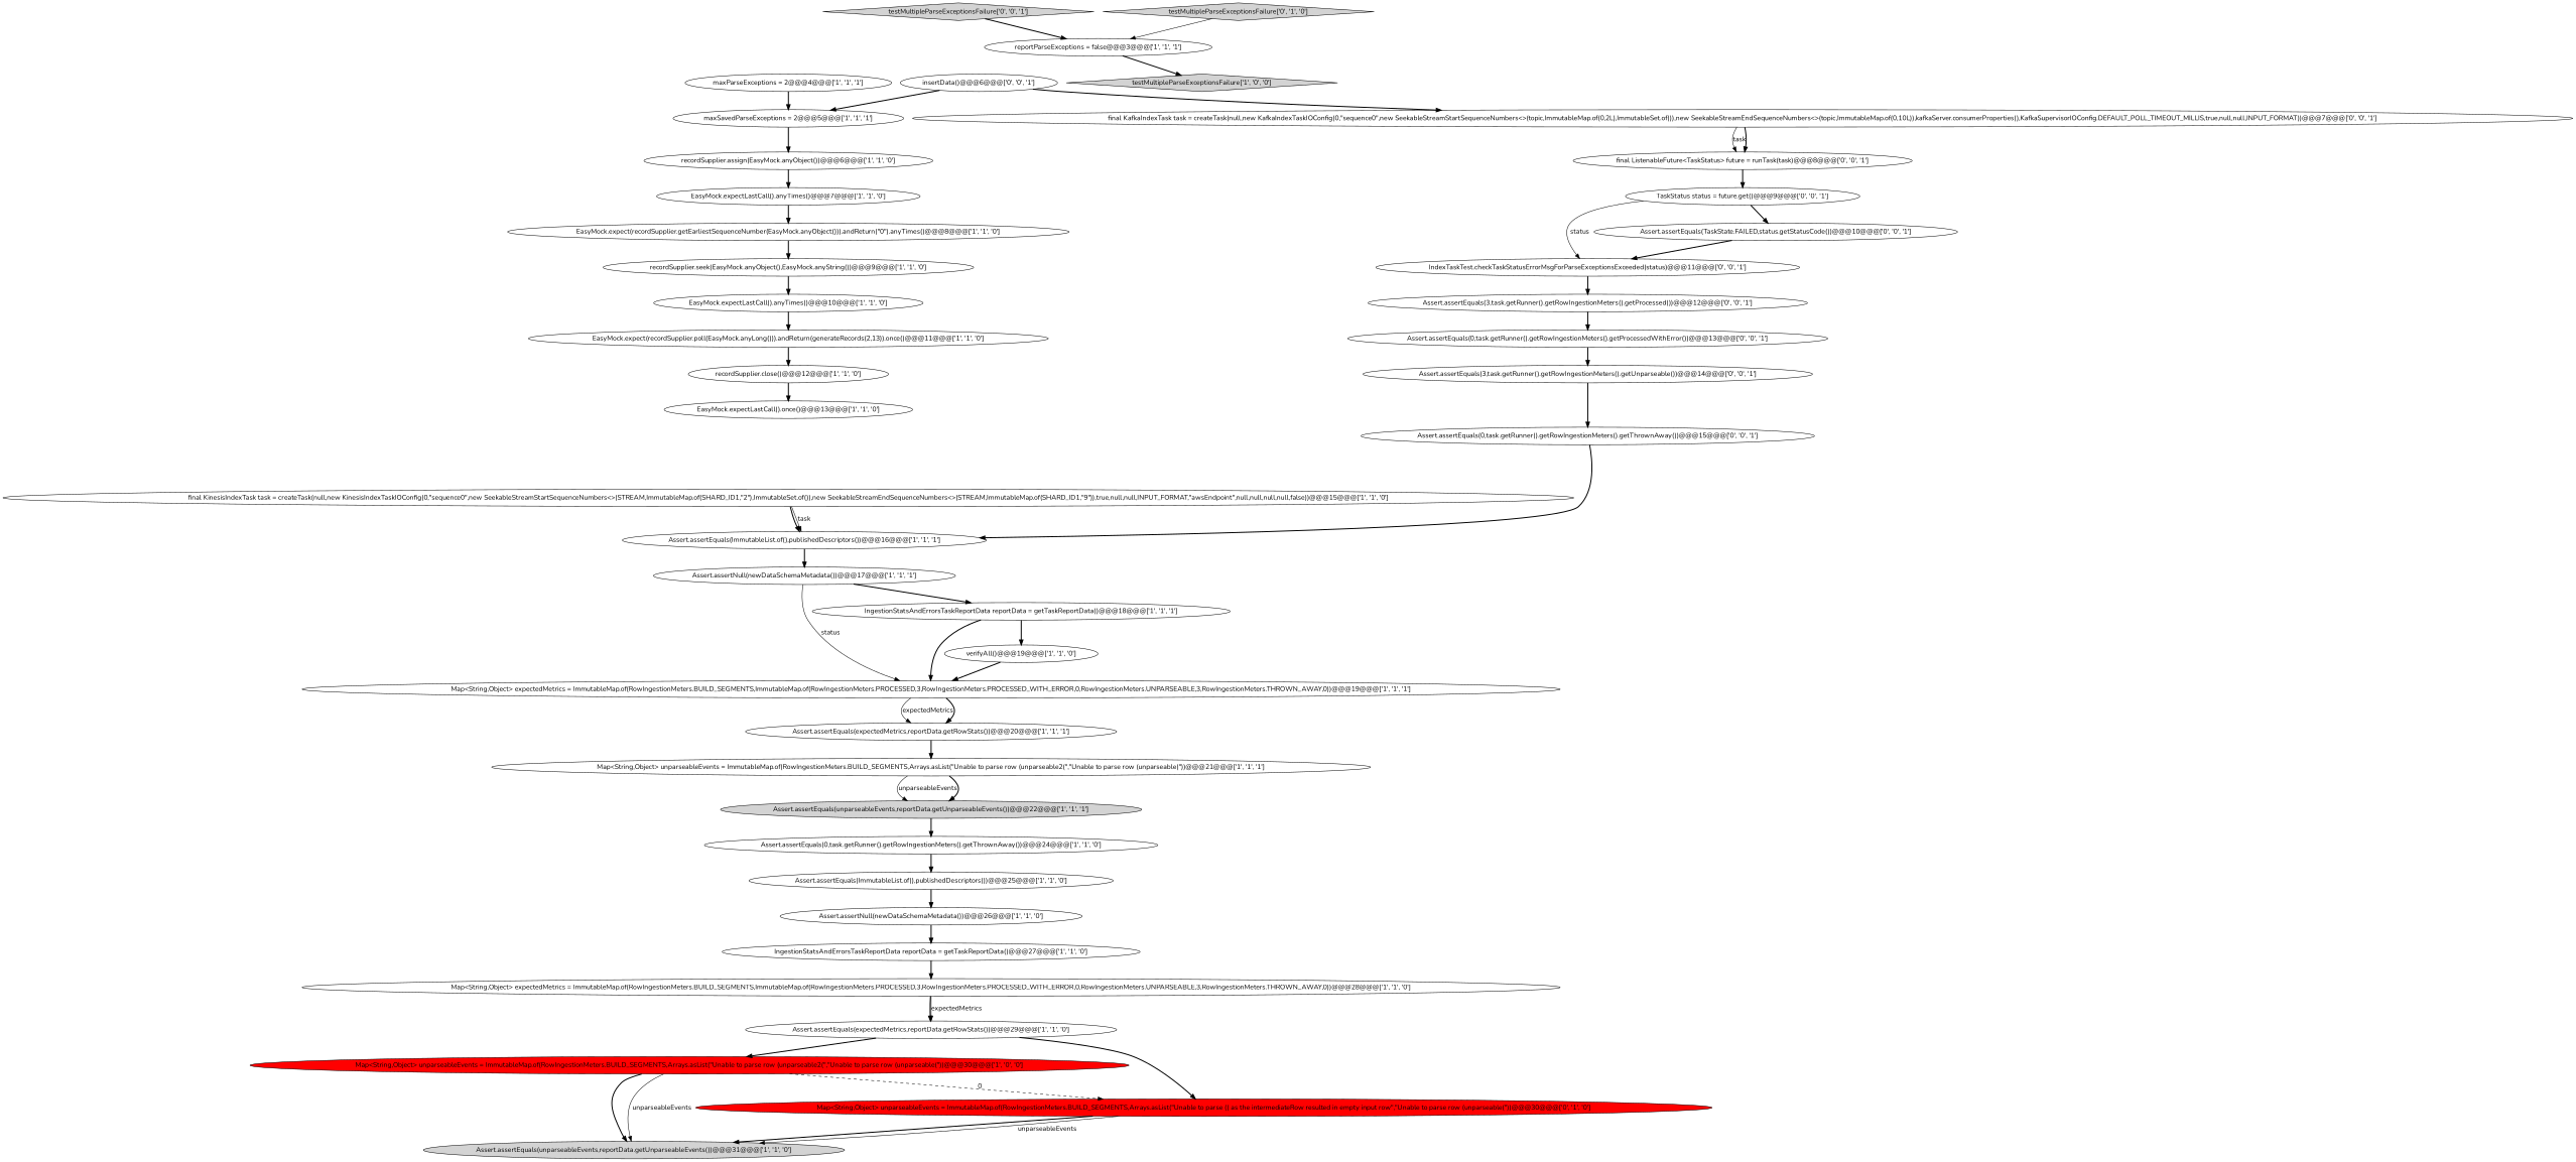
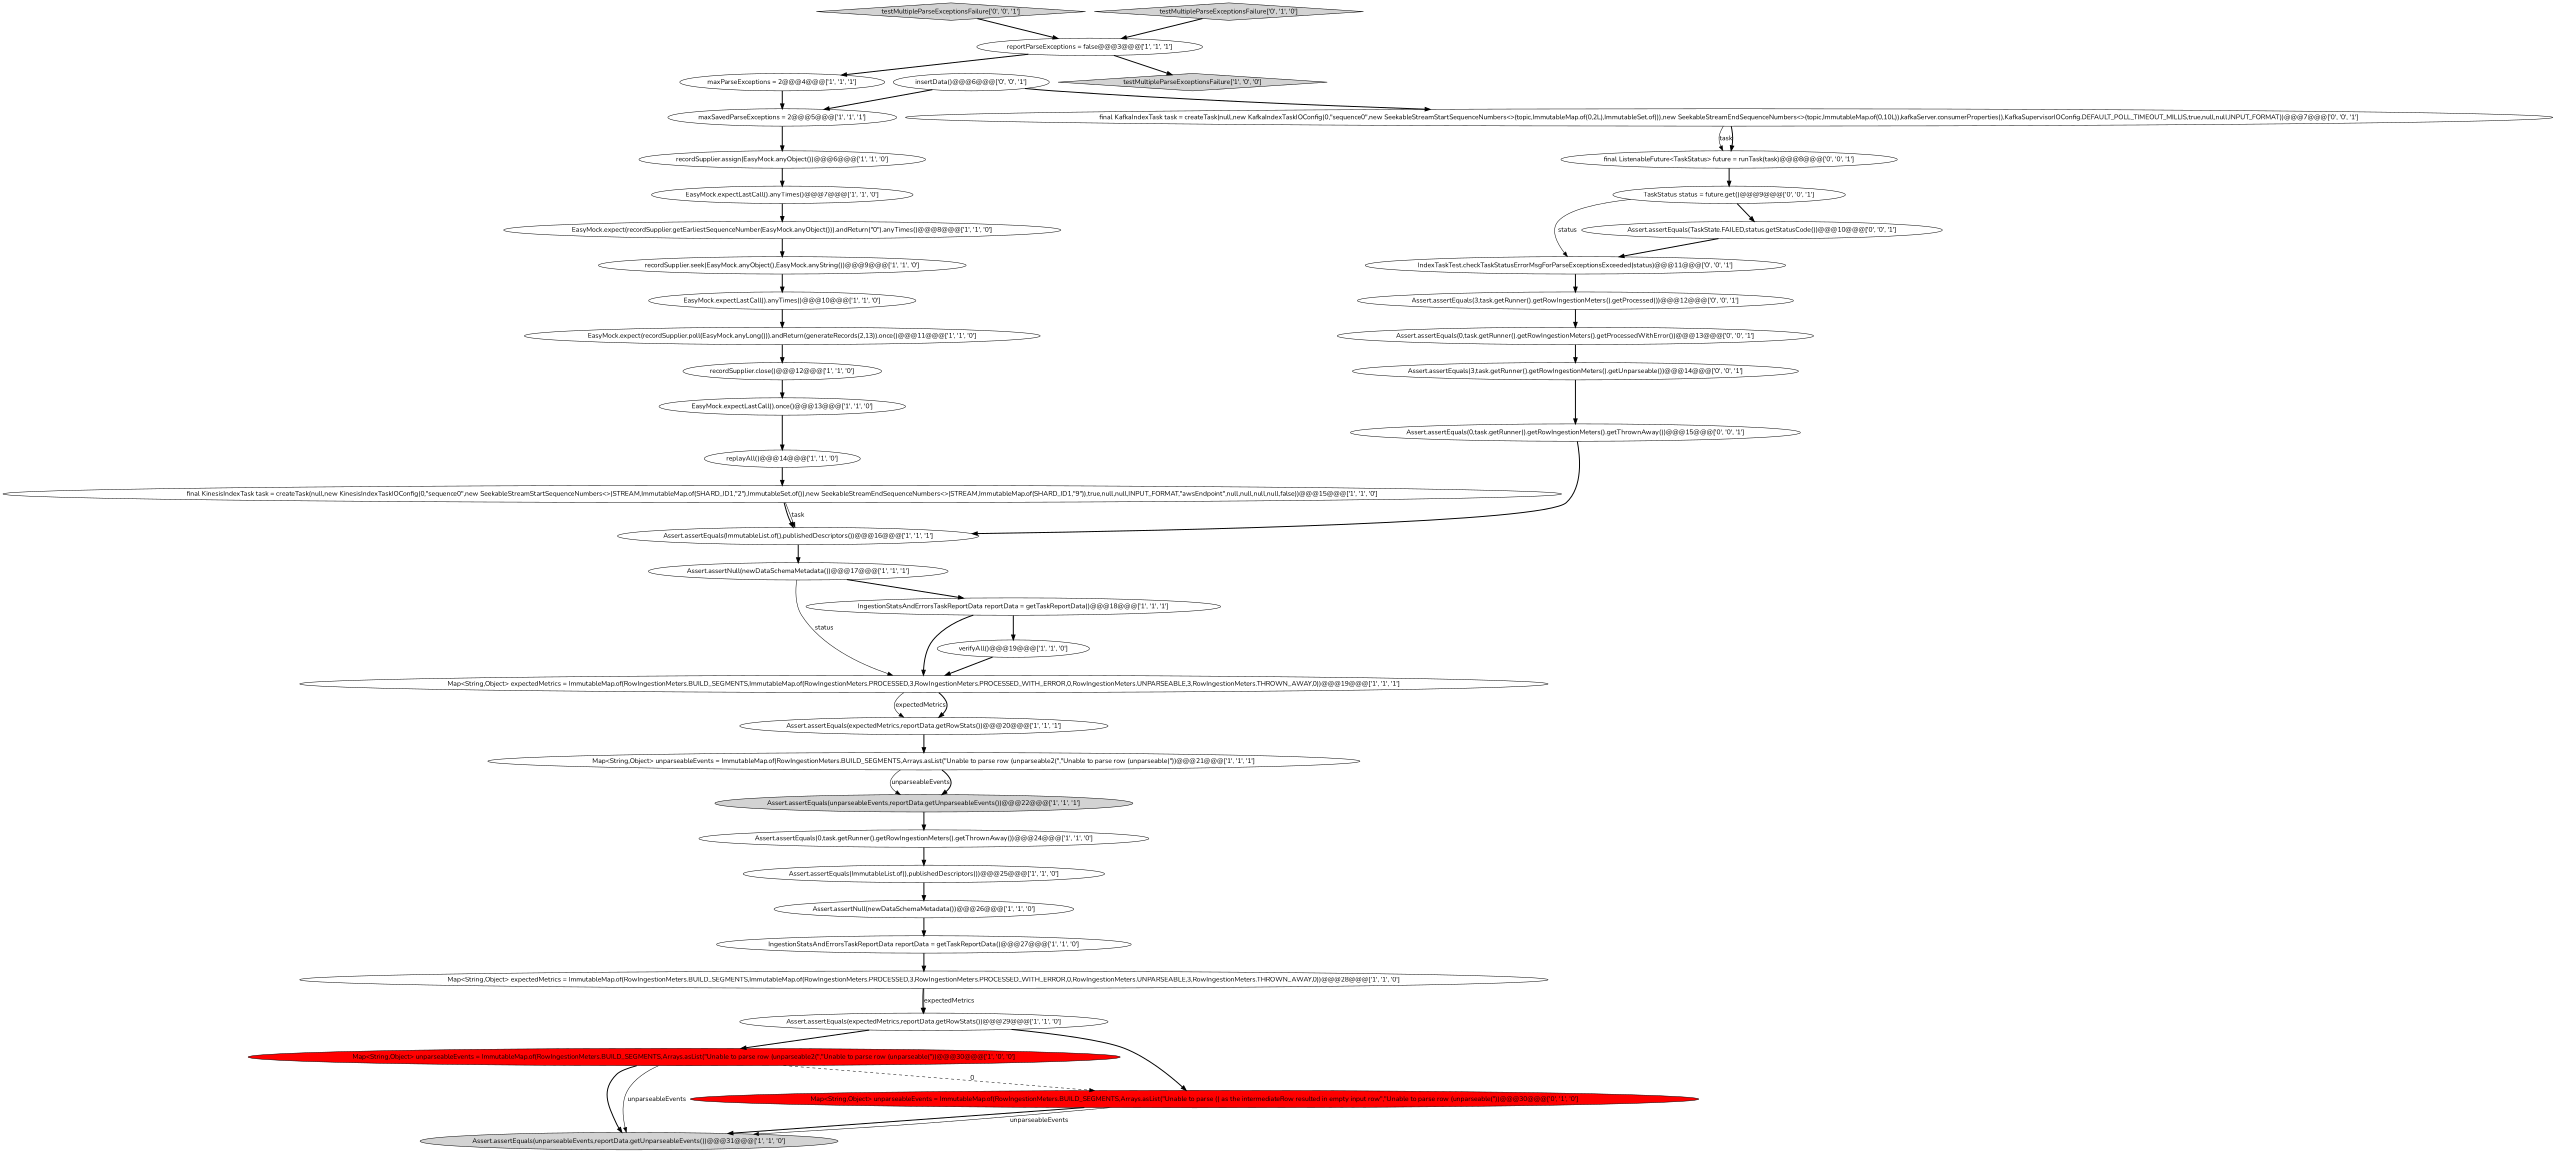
  digraph {
    fontname=Nunito
    node [fillcolor=white fontname=Nunito shape=ellipse style=filled]
    edge [fontname=Nunito style=bold]
    n1 [label="EasyMock.expect(recordSupplier.poll(EasyMock.anyLong())).andReturn(generateRecords(2,13)).once()@@@11@@@['1', '1', '0']"]
    n2 [label="recordSupplier.close()@@@12@@@['1', '1', '0']"]
    n3 [label="EasyMock.expectLastCall().once()@@@13@@@['1', '1', '0']"]
    n4 [label="final KinesisIndexTask task = createTask(null,new KinesisIndexTaskIOConfig(0,\"sequence0\",new SeekableStreamStartSequenceNumbers<>(STREAM,ImmutableMap.of(SHARD_ID1,\"2\"),ImmutableSet.of()),new SeekableStreamEndSequenceNumbers<>(STREAM,ImmutableMap.of(SHARD_ID1,\"9\")),true,null,null,INPUT_FORMAT,\"awsEndpoint\",null,null,null,null,false))@@@15@@@['1', '1', '0']"]
    n5 [label="Assert.assertEquals(ImmutableList.of(),publishedDescriptors())@@@16@@@['1', '1', '1']"]
    n6 [label="Assert.assertNull(newDataSchemaMetadata())@@@17@@@['1', '1', '1']"]
    n7 [label="Assert.assertEquals(0,task.getRunner().getRowIngestionMeters().getProcessedWithError())@@@13@@@['0', '0', '1']"]
    n8 [label="Assert.assertEquals(3,task.getRunner().getRowIngestionMeters().getUnparseable())@@@14@@@['0', '0', '1']"]
    n9 [label="Assert.assertEquals(0,task.getRunner().getRowIngestionMeters().getThrownAway())@@@15@@@['0', '0', '1']"]
    n10 [label="Assert.assertEquals(expectedMetrics,reportData.getRowStats())@@@20@@@['1', '1', '1']"]
    n11 [label="Map<String,Object> unparseableEvents = ImmutableMap.of(RowIngestionMeters.BUILD_SEGMENTS,Arrays.asList(\"Unable to parse row (unparseable2(\",\"Unable to parse row (unparseable(\"))@@@21@@@['1', '1', '1']"]
    n12 [fillcolor=lightgray label="Assert.assertEquals(unparseableEvents,reportData.getUnparseableEvents())@@@22@@@['1', '1', '1']"]
    n13 [label="IngestionStatsAndErrorsTaskReportData reportData = getTaskReportData()@@@27@@@['1', '1', '0']"]
    n14 [label="Map<String,Object> expectedMetrics = ImmutableMap.of(RowIngestionMeters.BUILD_SEGMENTS,ImmutableMap.of(RowIngestionMeters.PROCESSED,3,RowIngestionMeters.PROCESSED_WITH_ERROR,0,RowIngestionMeters.UNPARSEABLE,3,RowIngestionMeters.THROWN_AWAY,0))@@@28@@@['1', '1', '0']"]
    n15 [label="Assert.assertEquals(expectedMetrics,reportData.getRowStats())@@@29@@@['1', '1', '0']"]
    n16 [label="Map<String,Object> expectedMetrics = ImmutableMap.of(RowIngestionMeters.BUILD_SEGMENTS,ImmutableMap.of(RowIngestionMeters.PROCESSED,3,RowIngestionMeters.PROCESSED_WITH_ERROR,0,RowIngestionMeters.UNPARSEABLE,3,RowIngestionMeters.THROWN_AWAY,0))@@@19@@@['1', '1', '1']"]
    n17 [label="maxParseExceptions = 2@@@4@@@['1', '1', '1']"]
    n18 [label="maxSavedParseExceptions = 2@@@5@@@['1', '1', '1']"]
    n19 [label="recordSupplier.assign(EasyMock.anyObject())@@@6@@@['1', '1', '0']"]
    n20 [label="IndexTaskTest.checkTaskStatusErrorMsgForParseExceptionsExceeded(status)@@@11@@@['0', '0', '1']"]
    n21 [label="Assert.assertEquals(3,task.getRunner().getRowIngestionMeters().getProcessed())@@@12@@@['0', '0', '1']"]
+   n22 [label="replayAll()@@@14@@@['1', '1', '0']"]
    n23 [label="Assert.assertEquals(ImmutableList.of(),publishedDescriptors())@@@25@@@['1', '1', '0']"]
    n24 [label="Assert.assertNull(newDataSchemaMetadata())@@@26@@@['1', '1', '0']"]
    n25 [label="Assert.assertEquals(0,task.getRunner().getRowIngestionMeters().getThrownAway())@@@24@@@['1', '1', '0']"]
    n26 [label="EasyMock.expectLastCall().anyTimes()@@@10@@@['1', '1', '0']"]
    n27 [fillcolor=lightgray label="testMultipleParseExceptionsFailure['0', '0', '1']" shape=diamond]
    n28 [label="reportParseExceptions = false@@@3@@@['1', '1', '1']"]
    n29 [fillcolor=lightgray label="testMultipleParseExceptionsFailure['1', '0', '0']" shape=diamond]
    n30 [fillcolor=lightgray label="testMultipleParseExceptionsFailure['0', '1', '0']" shape=diamond]
    n31 [fillcolor=red label="Map<String,Object> unparseableEvents = ImmutableMap.of(RowIngestionMeters.BUILD_SEGMENTS,Arrays.asList(\"Unable to parse row (unparseable2(\",\"Unable to parse row (unparseable(\"))@@@30@@@['1', '0', '0']"]
    n32 [fillcolor=lightgray label="Assert.assertEquals(unparseableEvents,reportData.getUnparseableEvents())@@@31@@@['1', '1', '0']"]
    n33 [fillcolor=red label="Map<String,Object> unparseableEvents = ImmutableMap.of(RowIngestionMeters.BUILD_SEGMENTS,Arrays.asList(\"Unable to parse (( as the intermediateRow resulted in empty input row\",\"Unable to parse row (unparseable(\"))@@@30@@@['0', '1', '0']"]
    n34 [label="insertData()@@@6@@@['0', '0', '1']"]
    n35 [label="final KafkaIndexTask task = createTask(null,new KafkaIndexTaskIOConfig(0,\"sequence0\",new SeekableStreamStartSequenceNumbers<>(topic,ImmutableMap.of(0,2L),ImmutableSet.of()),new SeekableStreamEndSequenceNumbers<>(topic,ImmutableMap.of(0,10L)),kafkaServer.consumerProperties(),KafkaSupervisorIOConfig.DEFAULT_POLL_TIMEOUT_MILLIS,true,null,null,INPUT_FORMAT))@@@7@@@['0', '0', '1']"]
    n36 [label="EasyMock.expectLastCall().anyTimes()@@@7@@@['1', '1', '0']"]
    n37 [label="final ListenableFuture<TaskStatus> future = runTask(task)@@@8@@@['0', '0', '1']"]
    n38 [label="TaskStatus status = future.get()@@@9@@@['0', '0', '1']"]
    n39 [label="Assert.assertEquals(TaskState.FAILED,status.getStatusCode())@@@10@@@['0', '0', '1']"]
    n40 [label="IngestionStatsAndErrorsTaskReportData reportData = getTaskReportData()@@@18@@@['1', '1', '1']"]
    n41 [label="verifyAll()@@@19@@@['1', '1', '0']"]
    n42 [label="EasyMock.expect(recordSupplier.getEarliestSequenceNumber(EasyMock.anyObject())).andReturn(\"0\").anyTimes()@@@8@@@['1', '1', '0']"]
    n43 [label="recordSupplier.seek(EasyMock.anyObject(),EasyMock.anyString())@@@9@@@['1', '1', '0']"]
    n1 -> n2
    n2 -> n3
+   n3 -> n22
    n4 -> n5
    n4 -> n5 [label=task style=solid]
    n5 -> n6
    n6 -> n16 [label=status style=solid]
    n6 -> n40
    n7 -> n8
    n8 -> n9
    n9 -> n5
    n10 -> n11
    n11 -> n12 [label=unparseableEvents style=solid]
    n11 -> n12
    n12 -> n25
    n13 -> n14
    n14 -> n15
    n14 -> n15 [label=expectedMetrics style=solid]
    n15 -> n31
    n15 -> n33
    n16 -> n10 [label=expectedMetrics style=solid]
    n16 -> n10
    n17 -> n18
    n18 -> n19
    n19 -> n36
    n20 -> n21
    n21 -> n7
+   n22 -> n4
    n23 -> n24
    n24 -> n13
    n25 -> n23
    n26 -> n1
    n27 -> n28
+   n28 -> n17
    n28 -> n29
-   n30 -> n28 [style=solid]
+   n30 -> n28
    n31 -> n32
    n31 -> n32 [label=unparseableEvents style=solid]
    n31 -> n33 [label=0 style=dashed]
    n33 -> n32
    n33 -> n32 [label=unparseableEvents style=solid]
    n34 -> n18
    n34 -> n35
    n35 -> n37 [label=task style=solid]
    n35 -> n37
    n36 -> n42
    n37 -> n38
    n38 -> n20 [label=status style=solid]
    n38 -> n39
    n39 -> n20
    n40 -> n16
    n40 -> n41
    n41 -> n16
    n42 -> n43
    n43 -> n26
  }
